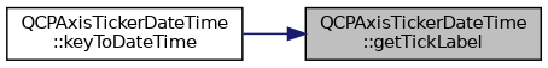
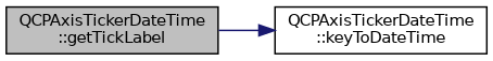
  digraph {
    rankdir=LR
    node [color=black fontname=Helvetica fontsize=10 shape=record style=filled]
    n1 [fillcolor=grey75 fontcolor=black height=0.2 label="QCPAxisTickerDateTime\l::getTickLabel" width=0.4]
    n2 [fillcolor=white height=0.2 label="QCPAxisTickerDateTime\l::keyToDateTime" width=0.4]
-   n2 -> n1 [color=midnightblue fontname=Helvetica fontsize=10 labelfontname=Helvetica labelfontsize=10 style=solid]
+   n1 -> n2 [color=midnightblue fontname=Helvetica fontsize=10 labelfontname=Helvetica labelfontsize=10 style=solid]
  }
